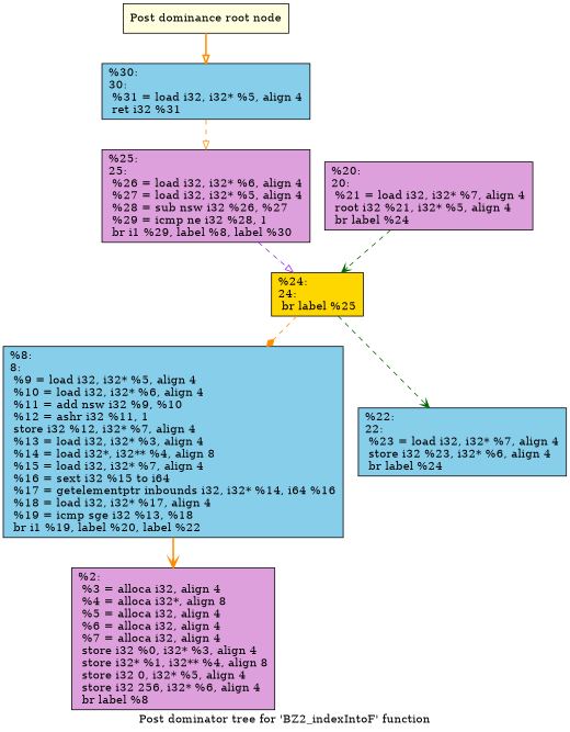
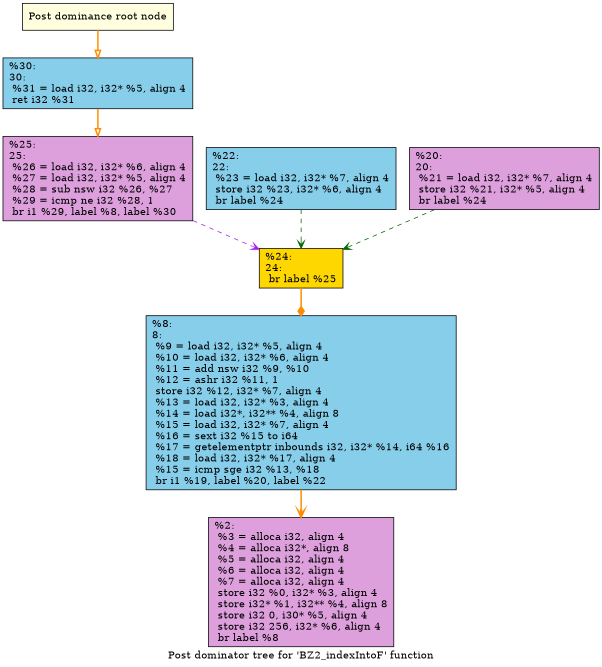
  digraph {
    label="Post dominator tree for 'BZ2_indexIntoF' function"
    node [fillcolor=skyblue shape=record style=filled]
    edge [arrowhead=onormal color=darkorange style=dashed]
    n1 [fillcolor=lightyellow label="{Post dominance root node}"]
    n2 [label="{%30:\l30:                                               \l  %31 = load i32, i32* %5, align 4\l  ret i32 %31\l}"]
    n3 [fillcolor=plum label="{%25:\l25:                                               \l  %26 = load i32, i32* %6, align 4\l  %27 = load i32, i32* %5, align 4\l  %28 = sub nsw i32 %26, %27\l  %29 = icmp ne i32 %28, 1\l  br i1 %29, label %8, label %30\l}"]
    n4 [fillcolor=gold label="{%24:\l24:                                               \l  br label %25\l}"]
-   n5 [label="{%8:\l8:                                                \l  %9 = load i32, i32* %5, align 4\l  %10 = load i32, i32* %6, align 4\l  %11 = add nsw i32 %9, %10\l  %12 = ashr i32 %11, 1\l  store i32 %12, i32* %7, align 4\l  %13 = load i32, i32* %3, align 4\l  %14 = load i32*, i32** %4, align 8\l  %15 = load i32, i32* %7, align 4\l  %16 = sext i32 %15 to i64\l  %17 = getelementptr inbounds i32, i32* %14, i64 %16\l  %18 = load i32, i32* %17, align 4\l  %19 = icmp sge i32 %13, %18\l  br i1 %19, label %20, label %22\l}"]
+   n5 [label="{%8:\l8:                                                \l  %9 = load i32, i32* %5, align 4\l  %10 = load i32, i32* %6, align 4\l  %11 = add nsw i32 %9, %10\l  %12 = ashr i32 %11, 1\l  store i32 %12, i32* %7, align 4\l  %13 = load i32, i32* %3, align 4\l  %14 = load i32*, i32** %4, align 8\l  %15 = load i32, i32* %7, align 4\l  %16 = sext i32 %15 to i64\l  %17 = getelementptr inbounds i32, i32* %14, i64 %16\l  %18 = load i32, i32* %17, align 4\l  %15 = icmp sge i32 %13, %18\l  br i1 %19, label %20, label %22\l}"]
    n6 [label="{%22:\l22:                                               \l  %23 = load i32, i32* %7, align 4\l  store i32 %23, i32* %6, align 4\l  br label %24\l}"]
-   n7 [fillcolor=plum label="{%20:\l20:                                               \l  %21 = load i32, i32* %7, align 4\l  root i32 %21, i32* %5, align 4\l  br label %24\l}"]
-   n8 [fillcolor=plum label="{%2:\l  %3 = alloca i32, align 4\l  %4 = alloca i32*, align 8\l  %5 = alloca i32, align 4\l  %6 = alloca i32, align 4\l  %7 = alloca i32, align 4\l  store i32 %0, i32* %3, align 4\l  store i32* %1, i32** %4, align 8\l  store i32 0, i32* %5, align 4\l  store i32 256, i32* %6, align 4\l  br label %8\l}"]
+   n7 [fillcolor=plum label="{%20:\l20:                                               \l  %21 = load i32, i32* %7, align 4\l  store i32 %21, i32* %5, align 4\l  br label %24\l}"]
+   n8 [fillcolor=plum label="{%2:\l  %3 = alloca i32, align 4\l  %4 = alloca i32*, align 8\l  %5 = alloca i32, align 4\l  %6 = alloca i32, align 4\l  %7 = alloca i32, align 4\l  store i32 %0, i32* %3, align 4\l  store i32* %1, i32** %4, align 8\l  store i32 0, i30* %5, align 4\l  store i32 256, i32* %6, align 4\l  br label %8\l}"]
    n1 -> n2 [style=bold]
-   n2 -> n3
-   n3 -> n4 [color=purple]
-   n4 -> n5 [arrowhead=diamond]
-   n4 -> n6 [arrowhead=vee color=darkgreen]
+   n2 -> n3 [style=bold]
+   n3 -> n4 [arrowhead=vee color=purple]
+   n4 -> n5 [arrowhead=diamond style=bold]
+   n6 -> n4 [arrowhead=vee color=darkgreen]
    n5 -> n8 [arrowhead=vee style=bold]
    n7 -> n4 [arrowhead=vee color=darkgreen]
  }
